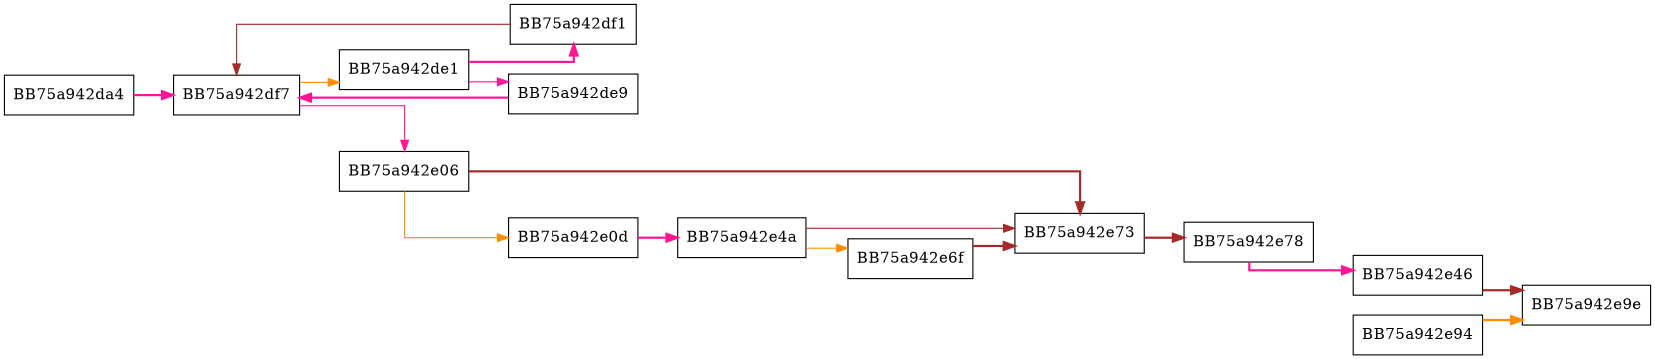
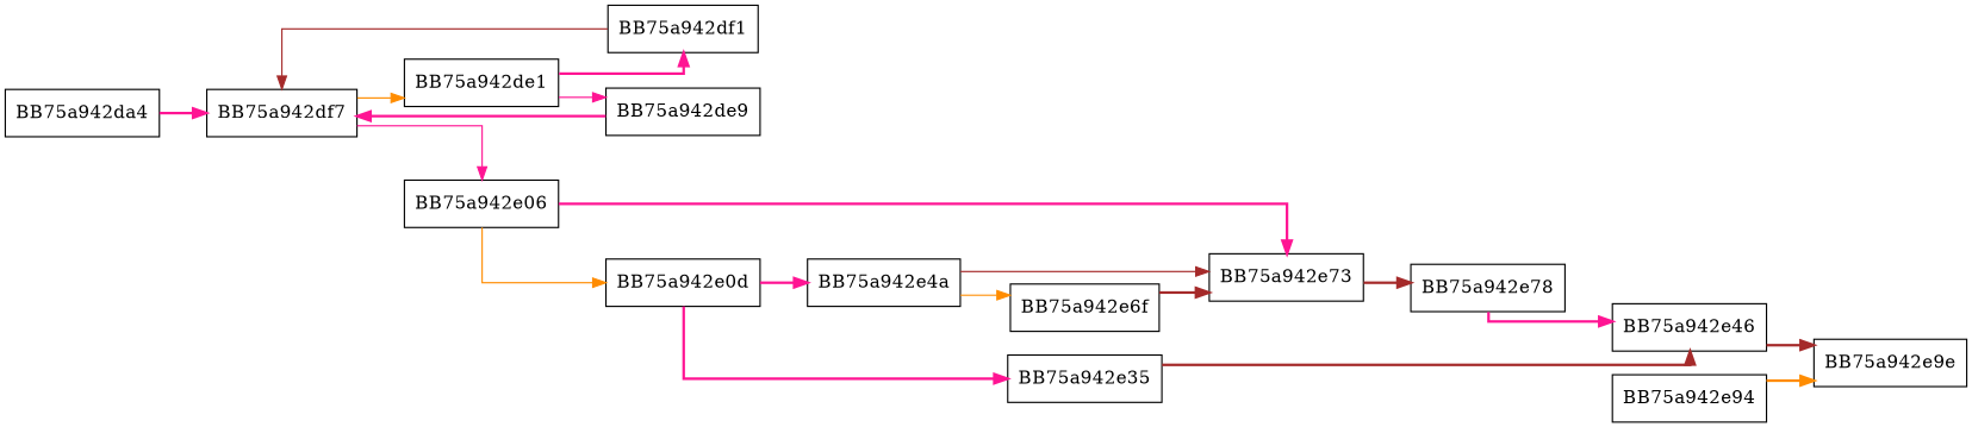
  digraph {
    rankdir=LR
    splines=ortho
    node [shape=box]
    edge [color=deeppink style=bold]
    BB75a942da4
    BB75a942df7
    BB75a942de1
    BB75a942e06
    BB75a942df1
    BB75a942de9
    BB75a942e73
    BB75a942e0d
    BB75a942e78
    BB75a942e4a
+   BB75a942e35
    BB75a942e94
    BB75a942e9e
    BB75a942e46
    BB75a942e6f
    BB75a942da4 -> BB75a942df7
    BB75a942df7 -> BB75a942de1 [color=darkorange style=solid]
    BB75a942df7 -> BB75a942e06 [style=solid]
    BB75a942de1 -> BB75a942df1
    BB75a942de1 -> BB75a942de9 [style=solid]
-   BB75a942e06 -> BB75a942e73 [color=brown]
+   BB75a942e06 -> BB75a942e73
    BB75a942e06 -> BB75a942e0d [color=darkorange style=solid]
    BB75a942df1 -> BB75a942df7 [color=brown style=solid]
    BB75a942de9 -> BB75a942df7
    BB75a942e73 -> BB75a942e78 [color=brown]
    BB75a942e0d -> BB75a942e4a
+   BB75a942e0d -> BB75a942e35
    BB75a942e78 -> BB75a942e46
    BB75a942e4a -> BB75a942e73 [color=brown style=solid]
    BB75a942e4a -> BB75a942e6f [color=darkorange style=solid]
+   BB75a942e35 -> BB75a942e46 [color=brown]
    BB75a942e94 -> BB75a942e9e [color=darkorange]
    BB75a942e46 -> BB75a942e9e [color=brown]
    BB75a942e6f -> BB75a942e73 [color=brown]
  }
